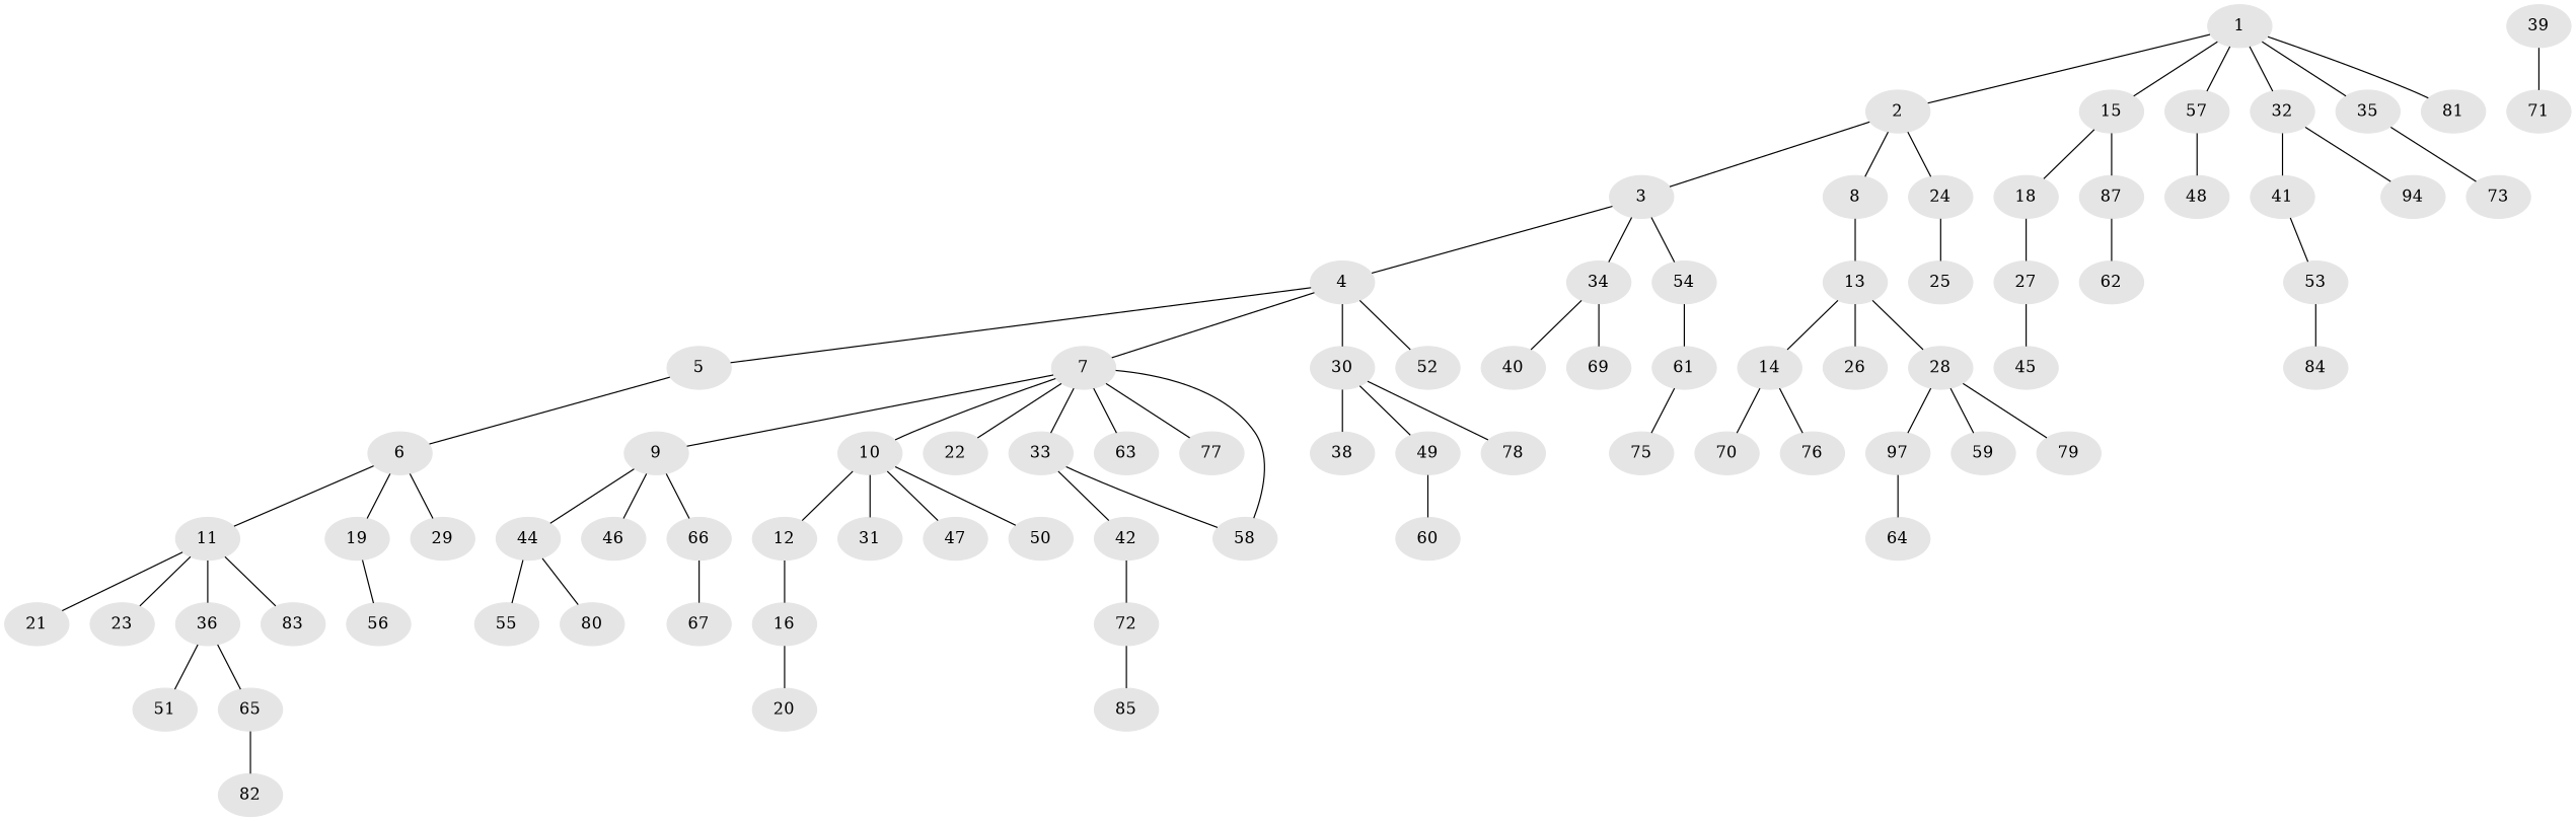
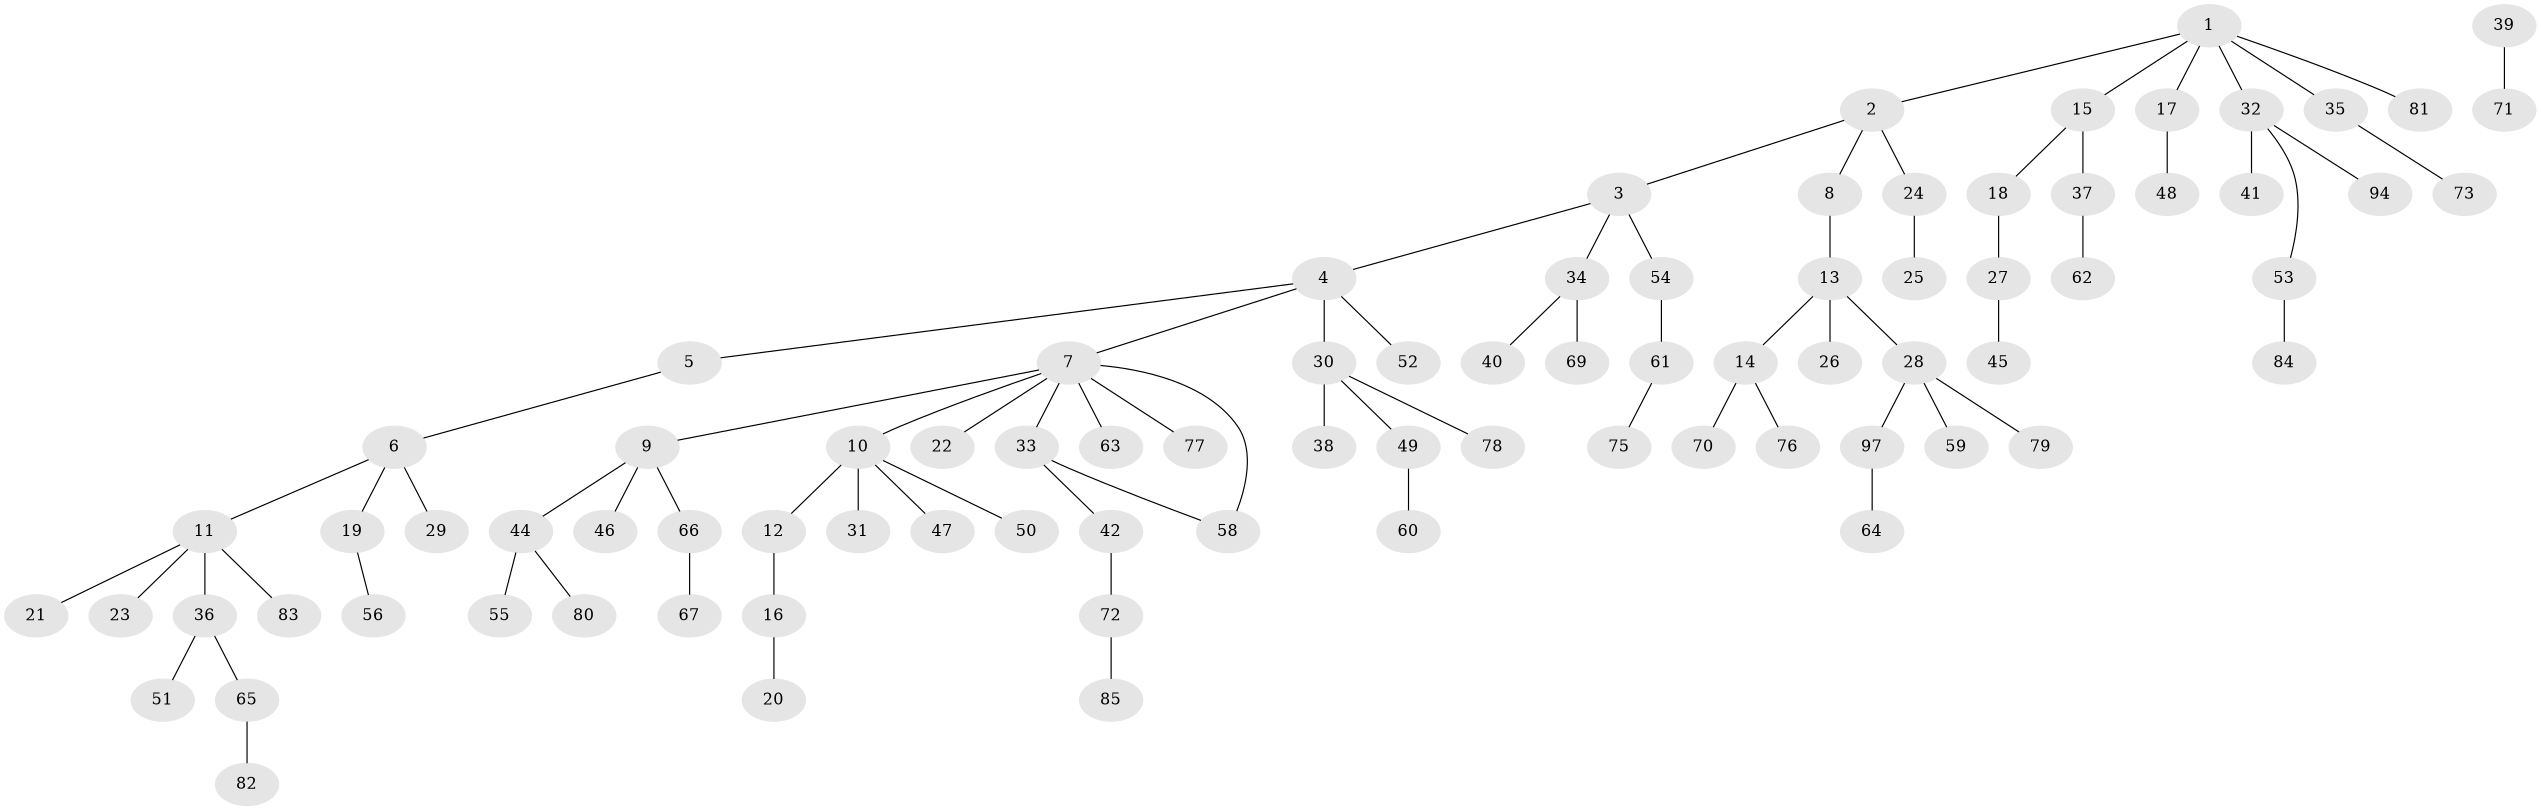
  graph {
    node [color=gray90 style=filled]
    1
    2
    15
-   17 [label=57]
+   17
    32
    35
    81
    3
    8
    24
    18
-   37 [label=87]
+   37
    48
    41
    53
    n16 [label=94]
    73
    4
    34
    54
    13
    25
    5
    7
    30
    52
    40
    69
    61
    6
    9
    10
    22
    33
    63
    77
    58
    38
    49
    78
    11
    19
    29
    21
    23
    36
    83
    56
    44
    46
    66
    12
    31
    47
    50
    42
    39
    71
    14
    26
    28
    55
    80
    67
    16
    51
    65
    20
    70
    76
    n71 [label=97]
    59
    79
    27
    62
    45
    64
    60
    84
    72
    82
    85
    75
    1 -- 2
    1 -- 15
    1 -- 17
    1 -- 32
    1 -- 35
    1 -- 81
    2 -- 3
    2 -- 8
    2 -- 24
    15 -- 18
    15 -- 37
    17 -- 48
    32 -- 41
-   41 -- 53
+   32 -- 53
    32 -- n16
    35 -- 73
    3 -- 4
    3 -- 34
    3 -- 54
    8 -- 13
    24 -- 25
    18 -- 27
    37 -- 62
    53 -- 84
    4 -- 5
    4 -- 7
    4 -- 30
    4 -- 52
    34 -- 40
    34 -- 69
    54 -- 61
    13 -- 14
    13 -- 26
    13 -- 28
    5 -- 6
    7 -- 9
    7 -- 10
    7 -- 22
    7 -- 33
    7 -- 63
    7 -- 77
    7 -- 58
    30 -- 38
    30 -- 49
    30 -- 78
    61 -- 75
    6 -- 11
    6 -- 19
    6 -- 29
    9 -- 44
    9 -- 46
    9 -- 66
    10 -- 12
    10 -- 31
    10 -- 47
    10 -- 50
    33 -- 58
    33 -- 42
    49 -- 60
    11 -- 21
    11 -- 23
    11 -- 36
    11 -- 83
    19 -- 56
    36 -- 51
    36 -- 65
    44 -- 55
    44 -- 80
    66 -- 67
    12 -- 16
    42 -- 72
    39 -- 71
    14 -- 70
    14 -- 76
    28 -- n71
    28 -- 59
    28 -- 79
    16 -- 20
    65 -- 82
    n71 -- 64
    27 -- 45
    72 -- 85
  }
